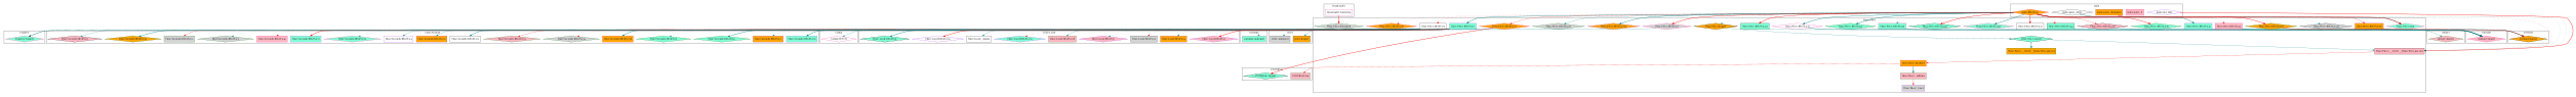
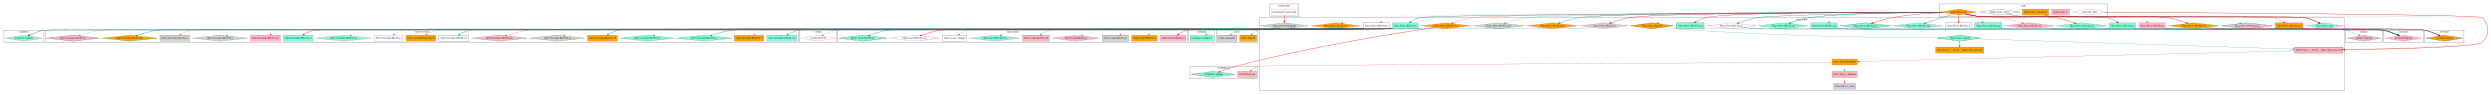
  digraph {
    fontname="Playfair Display"
    node [color=black fillcolor=aquamarine fontname="Playfair Display" shape=diamond style=filled]
    edge [color=teal fontname="Playfair Display" style=bold]
    "Time::Piece::BEGIN@40"
    "Time::Piece::BEGIN@576" [color=purple fillcolor=orange shape=box]
    "Time::Piece::BEGIN@10" [color=deeppink fillcolor=orange]
    "Time::Piece::BEGIN@46" [color=deeppink shape=box]
    "Time::Piece::__ANON__[Time/Piece.pm:116]" [fillcolor=lightpink shape=box]
    "Time::Piece::BEGIN@41" [color=darkgreen]
    "Time::Piece::BEGIN@43" [color=deeppink fillcolor=white]
    "Time::Piece::BEGIN@45" [color=deeppink fillcolor=lightpink shape=box]
    "Time::Piece::BEGIN@42" [color=purple shape=box]
    "Time::Piece::BEGIN@39" [color=darkgreen]
    "Time::Piece::year" [color=deeppink]
    "Time::Piece::_tzset" [color=purple fillcolor=lightgrey shape=box]
    "Time::Piece::BEGIN@9" [fillcolor=white shape=box]
    "Time::Piece::BEGIN@37" [fillcolor=white shape=box]
    "Time::Piece::BEGIN@534" [fillcolor=lightgrey]
    "Time::Piece::BEGIN@11" [color=purple shape=box]
    "Time::Piece::BEGIN@125" [color=darkgreen fillcolor=lightgrey]
    "Time::Piece::bootstrap" [color=darkgreen fillcolor=lightgrey]
    "Time::Piece::_mktime" [color=darkgreen fillcolor=lightpink shape=box]
    "Time::Piece::BEGIN@5" [color=deeppink fillcolor=lightgrey]
    "Time::Piece::localtime" [color=deeppink fillcolor=orange shape=box]
-   "Time::Piece::BEGIN@38" [fillcolor=lightpink]
+   "Time::Piece::BEGIN@38" [color=deeppink fillcolor=lightpink]
    "Time::Piece::import" [fillcolor=orange]
    "Time::Piece::BEGIN@44" [shape=box]
    "Time::Piece::BEGIN@12" [color=deeppink fillcolor=orange]
    "Time::Piece::BEGIN@511" [color=darkgreen fillcolor=orange]
    "Time::Piece::BEGIN@423" [shape=box]
    "Time::Piece::__ANON__[Time/Piece.pm:117]" [color=darkgreen fillcolor=orange shape=box]
    "Time::Piece::export"
    "Time::Piece::BEGIN@124" [color=purple fillcolor=orange]
    "Time::Piece::BEGIN@47" [color=deeppink]
    "UNIVERSAL::import"
    "UNIVERSAL::isa" [color=darkgreen fillcolor=lightpink shape=box]
    "Config::FETCH" [color=deeppink fillcolor=white]
    "integer::import" [color=darkgreen fillcolor=lightpink]
    "DynaLoader::bootstrap" [color=deeppink fillcolor=white shape=box]
    "Time::Local::BEGIN@5" [color=purple fillcolor=lightpink]
    "Time::Local::BEGIN@28" [color=darkgreen fillcolor=lightpink shape=box]
    "Time::Local::BEGIN@30" [color=purple]
    "Time::Local::_daygm" [fillcolor=white shape=box]
    "Time::Local::BEGIN@29" [color=purple fillcolor=white]
    "Time::Local::BEGIN@6"
-   "Time::Local::BEGIN@7" [color=purple fillcolor=lightpink]
+   "Time::Local::BEGIN@7" [color=purple fillcolor=lightpink shape=box]
    "Time::Local::BEGIN@4" [color=purple fillcolor=orange shape=box]
    "Time::Local::BEGIN@9" [fillcolor=lightgrey shape=box]
    "warnings::unimport" [color=deeppink shape=box]
    "overload::import" [fillcolor=orange]
    "constant::import" [color=deeppink fillcolor=lightpink]
    "Time::Seconds::BEGIN@33" [color=purple fillcolor=orange shape=box]
    "Time::Seconds::BEGIN@43" [color=darkgreen]
    "Time::Seconds::BEGIN@6" [color=darkgreen]
    "Time::Seconds::BEGIN@28" [color=deeppink fillcolor=orange shape=box]
    "Time::Seconds::BEGIN@34" [color=darkgreen fillcolor=lightgrey]
    "Time::Seconds::BEGIN@29" [color=darkgreen fillcolor=lightpink]
    "Time::Seconds::BEGIN@31" [fillcolor=white shape=box]
    "Time::Seconds::BEGIN@36" [color=purple fillcolor=orange shape=box]
    "Time::Seconds::BEGIN@4" [color=purple fillcolor=white shape=box]
    "Time::Seconds::BEGIN@30" [color=deeppink]
    "Time::Seconds::BEGIN@27" [color=purple shape=box]
    "Time::Seconds::BEGIN@40" [color=deeppink fillcolor=lightpink shape=box]
    "Time::Seconds::BEGIN@35" [color=darkgreen fillcolor=lightgrey]
    "Time::Seconds::BEGIN@32" [color=darkgreen fillcolor=lightgrey shape=box]
    "Time::Seconds::BEGIN@39" [color=darkgreen fillcolor=orange]
    "Time::Seconds::BEGIN@5" [fillcolor=lightpink]
    "Time::Seconds::BEGIN@26" [color=purple shape=box]
    "Exporter::import" [color=deeppink]
    "main::ind_date" [color=purple fillcolor=white]
    "main::parse_dates" [fillcolor=white]
    "main::parse_it" [color=deeppink fillcolor=lightpink shape=box]
    "main::parse_daynames" [color=purple fillcolor=orange shape=box]
    "main::BEGIN@11" [color=deeppink fillcolor=orange]
    "strict::import" [fillcolor=orange shape=box]
    "strict::unimport" [fillcolor=lightgrey shape=box]
    subgraph cluster_1 {
      label="Time::Piece"
      "Time::Piece::BEGIN@40"
      "Time::Piece::BEGIN@576"
      "Time::Piece::BEGIN@10"
      "Time::Piece::BEGIN@46"
      "Time::Piece::__ANON__[Time/Piece.pm:116]"
      "Time::Piece::BEGIN@41"
      "Time::Piece::BEGIN@43"
      "Time::Piece::BEGIN@45"
      "Time::Piece::BEGIN@42"
      "Time::Piece::BEGIN@39"
      "Time::Piece::year"
      "Time::Piece::_tzset"
      "Time::Piece::BEGIN@9"
      "Time::Piece::BEGIN@37"
      "Time::Piece::BEGIN@534"
      "Time::Piece::BEGIN@11"
      "Time::Piece::BEGIN@125"
      "Time::Piece::bootstrap"
      "Time::Piece::_mktime"
      "Time::Piece::BEGIN@5"
      "Time::Piece::localtime"
      "Time::Piece::BEGIN@38"
      "Time::Piece::import"
      "Time::Piece::BEGIN@44"
      "Time::Piece::BEGIN@12"
      "Time::Piece::BEGIN@511"
      "Time::Piece::BEGIN@423"
      "Time::Piece::__ANON__[Time/Piece.pm:117]"
      "Time::Piece::export"
      "Time::Piece::BEGIN@124"
      "Time::Piece::BEGIN@47"
    }
    subgraph cluster_2 {
      label=UNIVERSAL
      "UNIVERSAL::import"
      "UNIVERSAL::isa"
    }
    subgraph cluster_3 {
      label=Config
      "Config::FETCH"
    }
    subgraph cluster_4 {
      label=integer
      "integer::import"
    }
    subgraph cluster_5 {
      label=DynaLoader
      "DynaLoader::bootstrap"
    }
    subgraph cluster_6 {
      label="Time::Local"
      "Time::Local::BEGIN@5"
      "Time::Local::BEGIN@28"
      "Time::Local::BEGIN@30"
      "Time::Local::_daygm"
      "Time::Local::BEGIN@29"
      "Time::Local::BEGIN@6"
      "Time::Local::BEGIN@7"
      "Time::Local::BEGIN@4"
      "Time::Local::BEGIN@9"
    }
    subgraph cluster_7 {
      label=warnings
      "warnings::unimport"
    }
    subgraph cluster_8 {
      label=overload
      "overload::import"
    }
    subgraph cluster_9 {
      label=constant
      "constant::import"
    }
    subgraph cluster_10 {
      label="Time::Seconds"
      "Time::Seconds::BEGIN@33"
      "Time::Seconds::BEGIN@43"
      "Time::Seconds::BEGIN@6"
      "Time::Seconds::BEGIN@28"
      "Time::Seconds::BEGIN@34"
      "Time::Seconds::BEGIN@29"
      "Time::Seconds::BEGIN@31"
      "Time::Seconds::BEGIN@36"
      "Time::Seconds::BEGIN@4"
      "Time::Seconds::BEGIN@30"
      "Time::Seconds::BEGIN@27"
      "Time::Seconds::BEGIN@40"
      "Time::Seconds::BEGIN@35"
      "Time::Seconds::BEGIN@32"
      "Time::Seconds::BEGIN@39"
      "Time::Seconds::BEGIN@5"
      "Time::Seconds::BEGIN@26"
    }
    subgraph cluster_11 {
      label=Exporter
      "Exporter::import"
    }
    subgraph cluster_12 {
      label=main
      "main::ind_date"
      "main::parse_dates"
      "main::parse_it"
      "main::parse_daynames"
      "main::BEGIN@11"
    }
    subgraph cluster_13 {
      label="strict"
      "strict::import"
      "strict::unimport"
    }
    "Time::Piece::BEGIN@40" -> "constant::import" [style=dotted]
    "Time::Piece::BEGIN@576" -> "overload::import"
    "Time::Piece::BEGIN@10" -> "Exporter::import" [style=dotted]
    "Time::Piece::BEGIN@46" -> "constant::import"
    "Time::Piece::__ANON__[Time/Piece.pm:116]" -> "Time::Piece::localtime" [color=red style=solid]
    "Time::Piece::BEGIN@41" -> "constant::import" [color=red style=dotted]
    "Time::Piece::BEGIN@43" -> "constant::import"
    "Time::Piece::BEGIN@45" -> "constant::import"
    "Time::Piece::BEGIN@42" -> "constant::import" [color=red style=dotted]
    "Time::Piece::BEGIN@39" -> "constant::import" [style=dotted]
    "Time::Piece::BEGIN@9" -> "Time::Seconds::BEGIN@33" [style=dotted]
    "Time::Piece::BEGIN@9" -> "Time::Seconds::BEGIN@43"
    "Time::Piece::BEGIN@9" -> "Time::Seconds::BEGIN@6" [style=dotted]
    "Time::Piece::BEGIN@9" -> "Time::Seconds::BEGIN@28"
    "Time::Piece::BEGIN@9" -> "Time::Seconds::BEGIN@34" [color=red style=dotted]
    "Time::Piece::BEGIN@9" -> "Time::Seconds::BEGIN@29" [color=red style=solid]
    "Time::Piece::BEGIN@9" -> "Time::Seconds::BEGIN@31"
    "Time::Piece::BEGIN@9" -> "Time::Seconds::BEGIN@36" [style=solid]
    "Time::Piece::BEGIN@9" -> "Time::Seconds::BEGIN@4" [style=solid]
    "Time::Piece::BEGIN@9" -> "Time::Seconds::BEGIN@30" [style=dotted]
    "Time::Piece::BEGIN@9" -> "Time::Seconds::BEGIN@27" [color=red]
    "Time::Piece::BEGIN@9" -> "Time::Seconds::BEGIN@40" [color=red style=dotted]
    "Time::Piece::BEGIN@9" -> "Time::Seconds::BEGIN@35" [style=dotted]
    "Time::Piece::BEGIN@9" -> "Time::Seconds::BEGIN@32" [color=red style=solid]
    "Time::Piece::BEGIN@9" -> "Time::Seconds::BEGIN@39"
    "Time::Piece::BEGIN@9" -> "Time::Seconds::BEGIN@5" [style=solid]
    "Time::Piece::BEGIN@9" -> "Time::Seconds::BEGIN@26"
    "Time::Piece::BEGIN@9" -> "Exporter::import" [style=solid]
    "Time::Piece::BEGIN@37" -> "constant::import" [style=dotted]
    "Time::Piece::BEGIN@534" -> "overload::import" [style=solid]
    "Time::Piece::BEGIN@11" -> "Config::FETCH" [style=solid]
    "Time::Piece::BEGIN@11" -> "Time::Local::BEGIN@5" [style=dotted]
    "Time::Piece::BEGIN@11" -> "Time::Local::BEGIN@28" [style=solid]
    "Time::Piece::BEGIN@11" -> "Time::Local::BEGIN@30" [color=red style=dotted]
    "Time::Piece::BEGIN@11" -> "Time::Local::_daygm" [style=solid]
    "Time::Piece::BEGIN@11" -> "Time::Local::BEGIN@29" [color=red]
    "Time::Piece::BEGIN@11" -> "Time::Local::BEGIN@6"
    "Time::Piece::BEGIN@11" -> "Time::Local::BEGIN@7" [color=red]
    "Time::Piece::BEGIN@11" -> "Time::Local::BEGIN@4" [style=dotted]
    "Time::Piece::BEGIN@11" -> "Time::Local::BEGIN@9" [color=red style=dotted]
    "Time::Piece::BEGIN@11" -> "Exporter::import" [color=red style=dotted]
    "Time::Piece::BEGIN@125" -> "warnings::unimport" [style=dotted]
    "Time::Piece::_mktime" -> "Time::Piece::_tzset" [color=red style=solid]
    "Time::Piece::BEGIN@5" -> "strict::import" [style=solid]
-   "Time::Piece::localtime" -> "Time::Piece::_mktime"
+   "Time::Piece::localtime" -> "Time::Piece::_mktime" [style=dotted]
    "Time::Piece::localtime" -> "UNIVERSAL::isa" [color=red style=solid]
    "Time::Piece::BEGIN@38" -> "constant::import" [style=solid]
    "Time::Piece::import" -> "Time::Piece::export" [style=solid]
    "Time::Piece::BEGIN@44" -> "constant::import" [style=solid]
    "Time::Piece::BEGIN@12" -> "UNIVERSAL::import" [color=red]
    "Time::Piece::BEGIN@12" -> "Exporter::import" [style=solid]
    "Time::Piece::BEGIN@511" -> "overload::import" [color=red]
    "Time::Piece::BEGIN@423" -> "integer::import" [style=solid]
    "Time::Piece::export" -> "Time::Piece::__ANON__[Time/Piece.pm:116]" [style=solid]
    "Time::Piece::export" -> "Time::Piece::__ANON__[Time/Piece.pm:117]"
    "Time::Piece::BEGIN@124" -> "strict::unimport" [style=dotted]
    "Time::Piece::BEGIN@47" -> "constant::import" [style=dotted]
    "DynaLoader::bootstrap" -> "Time::Piece::bootstrap" [color=red]
    "main::ind_date" -> "Time::Piece::__ANON__[Time/Piece.pm:116]" [color=red]
    "main::parse_dates" -> "Time::Piece::__ANON__[Time/Piece.pm:116]" [color=red style=dotted]
    "main::parse_dates" -> "Time::Piece::year"
    "main::parse_it" -> "Time::Piece::__ANON__[Time/Piece.pm:116]" [style=dotted]
    "main::parse_daynames" -> "Time::Piece::__ANON__[Time/Piece.pm:116]" [style=dotted]
    "main::parse_daynames" -> "Time::Piece::year" [color=red]
    "main::BEGIN@11" -> "Time::Piece::BEGIN@40" [color=red]
    "main::BEGIN@11" -> "Time::Piece::BEGIN@576" [color=red style=solid]
    "main::BEGIN@11" -> "Time::Piece::BEGIN@10" [color=red style=dotted]
    "main::BEGIN@11" -> "Time::Piece::BEGIN@46" [style=dotted]
    "main::BEGIN@11" -> "Time::Piece::BEGIN@41"
    "main::BEGIN@11" -> "Time::Piece::BEGIN@43"
    "main::BEGIN@11" -> "Time::Piece::BEGIN@45" [color=red style=dotted]
    "main::BEGIN@11" -> "Time::Piece::BEGIN@42"
    "main::BEGIN@11" -> "Time::Piece::BEGIN@39" [color=red]
    "main::BEGIN@11" -> "Time::Piece::BEGIN@9" [color=red style=dotted]
    "main::BEGIN@11" -> "Time::Piece::BEGIN@37" [color=red]
    "main::BEGIN@11" -> "Time::Piece::BEGIN@534" [style=dotted]
    "main::BEGIN@11" -> "Time::Piece::BEGIN@11"
    "main::BEGIN@11" -> "Time::Piece::BEGIN@125" [style=solid]
    "main::BEGIN@11" -> "Time::Piece::BEGIN@5" [color=red]
    "main::BEGIN@11" -> "Time::Piece::BEGIN@38" [color=red style=solid]
    "main::BEGIN@11" -> "Time::Piece::import" [style=dotted]
    "main::BEGIN@11" -> "Time::Piece::BEGIN@44" [color=red style=dotted]
    "main::BEGIN@11" -> "Time::Piece::BEGIN@12" [color=red style=solid]
    "main::BEGIN@11" -> "Time::Piece::BEGIN@511" [color=red]
    "main::BEGIN@11" -> "Time::Piece::BEGIN@423" [color=red]
    "main::BEGIN@11" -> "Time::Piece::BEGIN@124"
    "main::BEGIN@11" -> "Time::Piece::BEGIN@47"
  }
